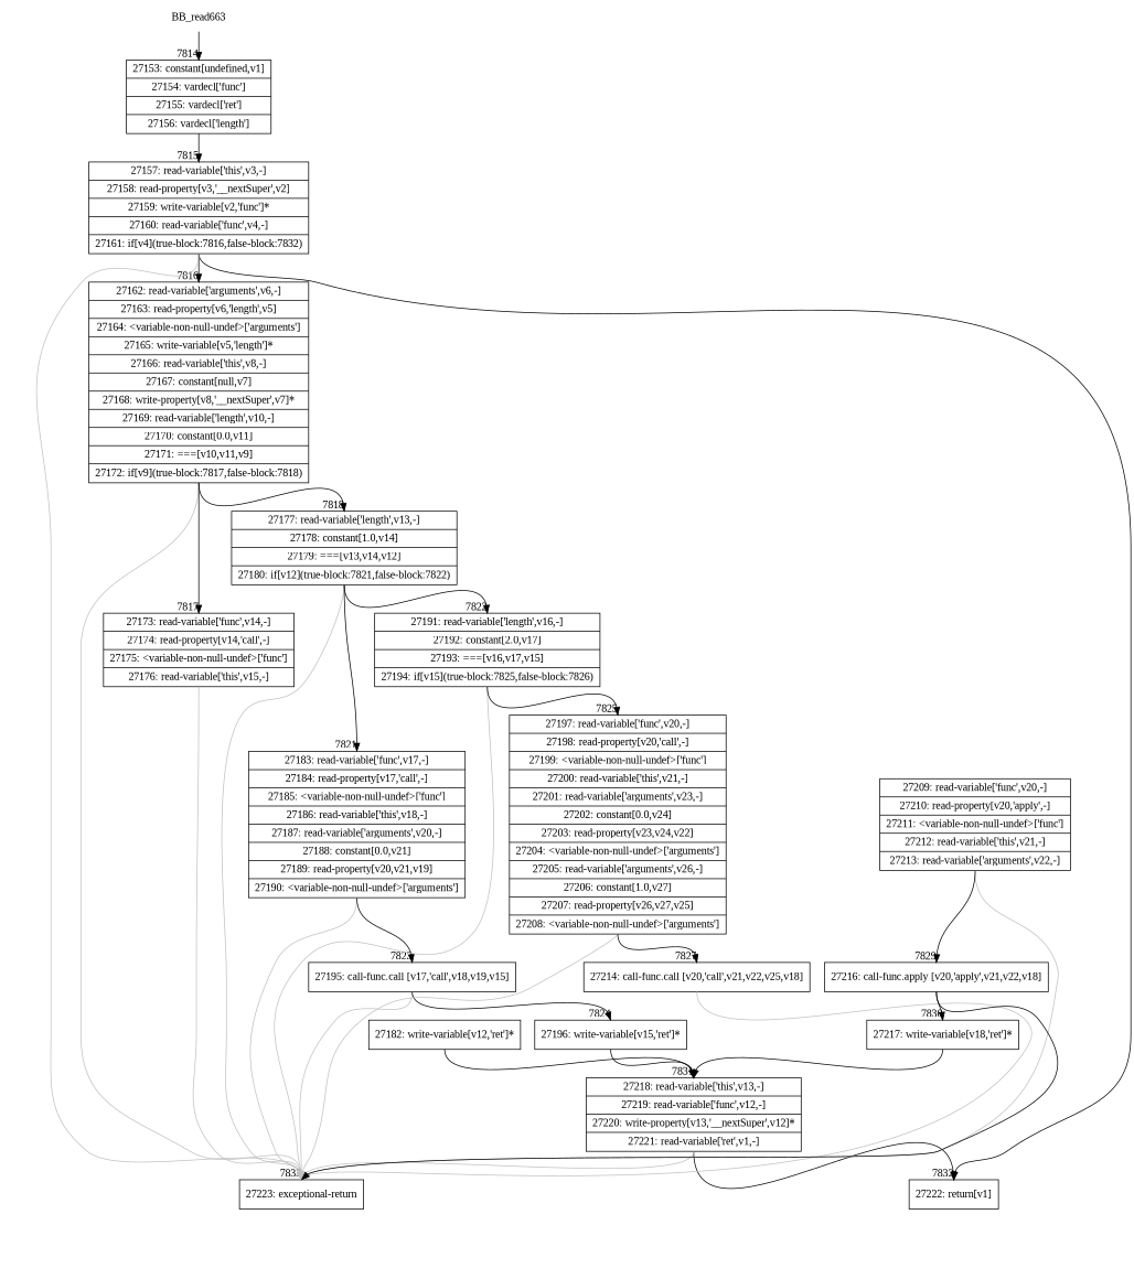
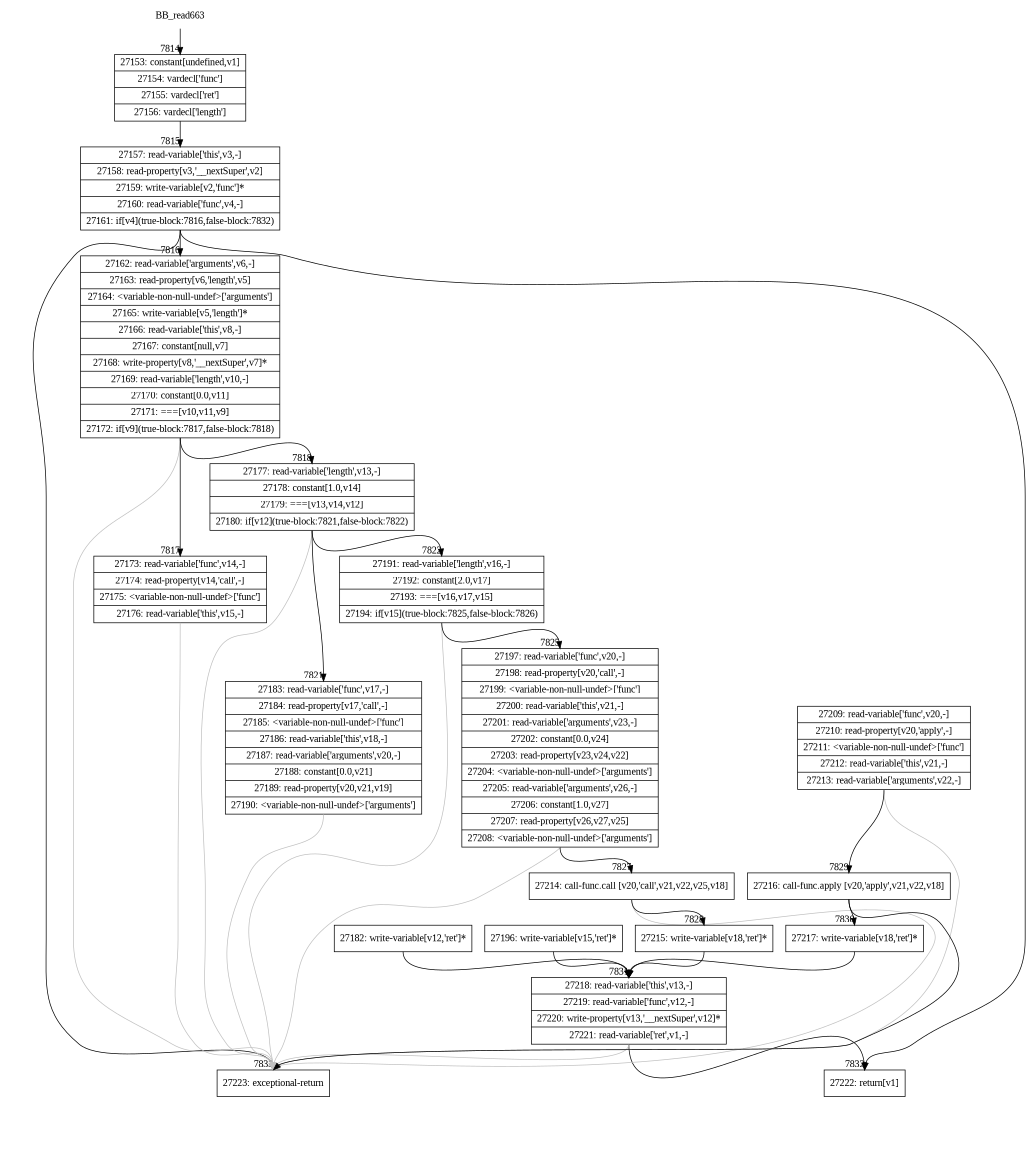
  digraph {
    fontname="Liberation Serif"
    rankdir=TD
    node [fontname="Liberation Serif" shape=record]
    edge [fontname="Liberation Serif" headport=n tailport=s]
    n1 [label=BB_read663 shape=none]
    n2 [label="{27153: constant[undefined,v1]|27154: vardecl['func']|27155: vardecl['ret']|27156: vardecl['length']}"]
    n3 [label="{27157: read-variable['this',v3,-]|27158: read-property[v3,'__nextSuper',v2]|27159: write-variable[v2,'func']*|27160: read-variable['func',v4,-]|27161: if[v4](true-block:7816,false-block:7832)}"]
    n4 [label="{27162: read-variable['arguments',v6,-]|27163: read-property[v6,'length',v5]|27164: \<variable-non-null-undef\>['arguments']|27165: write-variable[v5,'length']*|27166: read-variable['this',v8,-]|27167: constant[null,v7]|27168: write-property[v8,'__nextSuper',v7]*|27169: read-variable['length',v10,-]|27170: constant[0.0,v11]|27171: ===[v10,v11,v9]|27172: if[v9](true-block:7817,false-block:7818)}"]
    n5 [label="{27222: return[v1]}"]
    n6 [label="{27223: exceptional-return}"]
    n7 [label="{27173: read-variable['func',v14,-]|27174: read-property[v14,'call',-]|27175: \<variable-non-null-undef\>['func']|27176: read-variable['this',v15,-]}"]
    n8 [label="{27177: read-variable['length',v13,-]|27178: constant[1.0,v14]|27179: ===[v13,v14,v12]|27180: if[v12](true-block:7821,false-block:7822)}"]
    n9 [label="{27183: read-variable['func',v17,-]|27184: read-property[v17,'call',-]|27185: \<variable-non-null-undef\>['func']|27186: read-variable['this',v18,-]|27187: read-variable['arguments',v20,-]|27188: constant[0.0,v21]|27189: read-property[v20,v21,v19]|27190: \<variable-non-null-undef\>['arguments']}"]
    n10 [label="{27191: read-variable['length',v16,-]|27192: constant[2.0,v17]|27193: ===[v16,v17,v15]|27194: if[v15](true-block:7825,false-block:7826)}"]
-   n11 [label="{27195: call-func.call [v17,'call',v18,v19,v15]}"]
    n12 [label="{27197: read-variable['func',v20,-]|27198: read-property[v20,'call',-]|27199: \<variable-non-null-undef\>['func']|27200: read-variable['this',v21,-]|27201: read-variable['arguments',v23,-]|27202: constant[0.0,v24]|27203: read-property[v23,v24,v22]|27204: \<variable-non-null-undef\>['arguments']|27205: read-variable['arguments',v26,-]|27206: constant[1.0,v27]|27207: read-property[v26,v27,v25]|27208: \<variable-non-null-undef\>['arguments']}"]
    n13 [label="{27182: write-variable[v12,'ret']*}"]
    n14 [label="{27218: read-variable['this',v13,-]|27219: read-variable['func',v12,-]|27220: write-property[v13,'__nextSuper',v12]*|27221: read-variable['ret',v1,-]}"]
    n15 [label="{27196: write-variable[v15,'ret']*}"]
    n16 [label="{27214: call-func.call [v20,'call',v21,v22,v25,v18]}"]
    n17 [label="{27209: read-variable['func',v20,-]|27210: read-property[v20,'apply',-]|27211: \<variable-non-null-undef\>['func']|27212: read-variable['this',v21,-]|27213: read-variable['arguments',v22,-]}"]
    n18 [label="{27216: call-func.apply [v20,'apply',v21,v22,v18]}"]
+   n19 [label="{27215: write-variable[v18,'ret']*}"]
    n20 [label="{27217: write-variable[v18,'ret']*}"]
    n1 -> n2 [headlabel="    7814"]
    n2 -> n3 [headlabel="      7815"]
    n3 -> n4 [headlabel="      7816"]
    n3 -> n5 [headlabel="      7832"]
-   n3 -> n6 [color=gray headlabel="      7833"]
+   n3 -> n6 [color=black headlabel="      7833"]
    n4 -> n6 [color=gray]
    n4 -> n7 [headlabel="      7817"]
    n4 -> n8 [headlabel="      7818"]
    n7 -> n6 [color=gray]
    n8 -> n6 [color=gray]
    n8 -> n9 [headlabel="      7821"]
    n8 -> n10 [headlabel="      7822"]
    n9 -> n6 [color=gray]
-   n9 -> n11 [headlabel="      7823"]
    n10 -> n6 [color=gray]
    n10 -> n12 [headlabel="      7825"]
-   n11 -> n6 [color=gray]
-   n11 -> n15 [headlabel="      7824"]
    n12 -> n6 [color=gray]
    n12 -> n16 [headlabel="      7827"]
    n13 -> n14 [headlabel="      7831"]
    n14 -> n5
    n14 -> n6 [color=gray]
    n15 -> n14
    n16 -> n6 [color=gray]
+   n16 -> n19 [headlabel="      7828"]
    n17 -> n6 [color=gray]
    n17 -> n18 [headlabel="      7829"]
    n18 -> n6 [color=black]
    n18 -> n20 [headlabel="      7830"]
+   n19 -> n14
    n20 -> n14
  }
